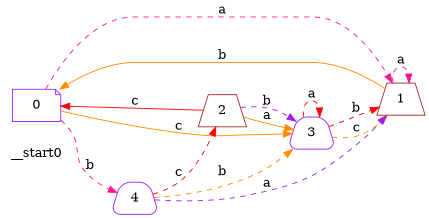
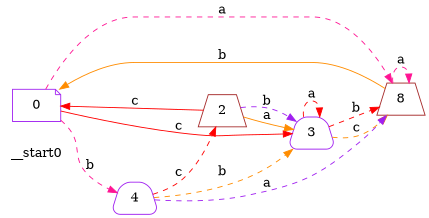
  digraph {
    rankdir=LR
    node [color=purple shape=trapezium fillcolor=white style=filled]
    edge [color=darkorange style=dashed]
    __start0 [shape=none fillcolor="" style=""]
    n2 [label=0 shape=note]
-   n3 [color=brown label=1]
+   n3 [color=brown label=8]
    n4 [label=3 style="rounded,filled"]
    n5 [label=4 style="rounded,filled"]
    n6 [color=brown label=2]
    n2 -> n3 [color=deeppink label=a]
-   n2 -> n4 [label=c style=solid]
+   n2 -> n4 [color=red label=c style=solid]
    n2 -> n5 [color=deeppink label=b]
    n3 -> n2 [label=b style=solid]
    n3 -> n3 [color=deeppink label=a]
    n4 -> n3 [color=red label=b]
    n4 -> n3 [label=c]
    n4 -> n4 [color=red label=a]
    n5 -> n3 [color=purple label=a]
    n5 -> n4 [label=b]
    n5 -> n6 [color=red label=c]
    n6 -> n2 [color=red label=c style=solid]
    n6 -> n4 [label=a style=solid]
    n6 -> n4 [color=purple label=b]
  }
